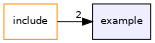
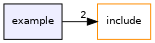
  digraph {
    compound=true
    rankdir=LR
    node [fontname=Helvetica fontsize=10 shape=box]
    n1 [fillcolor="#eeeeff" label=example pencolor=black style=filled color=black]
    n2 [label=include color=darkorange]
-   n2 -> n1 [headlabel=2 labeldistance=1.5 labelfontname=Helvetica labelfontsize=10 style=solid arrowhead=normal]
+   n1 -> n2 [headlabel=2 labeldistance=1.5 labelfontname=Helvetica labelfontsize=10 style=solid arrowhead=normal]
  }
